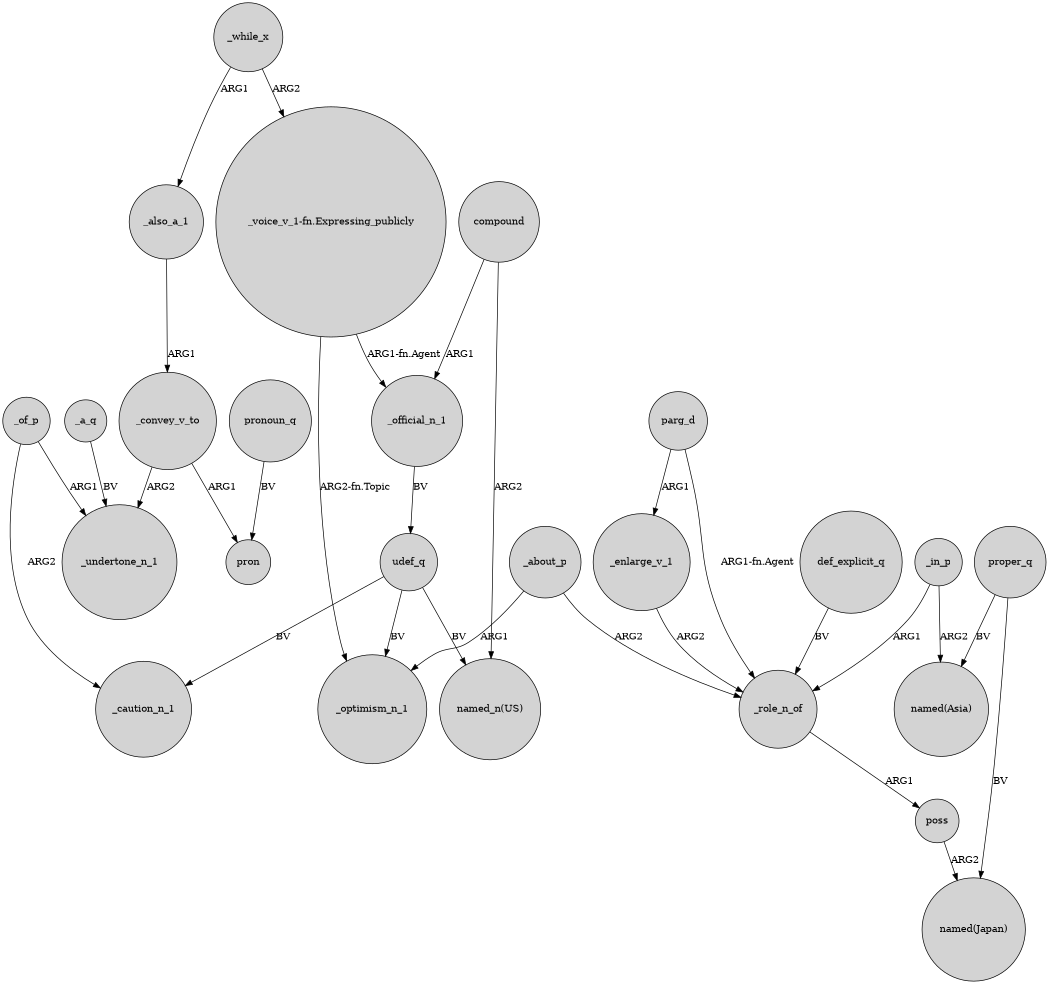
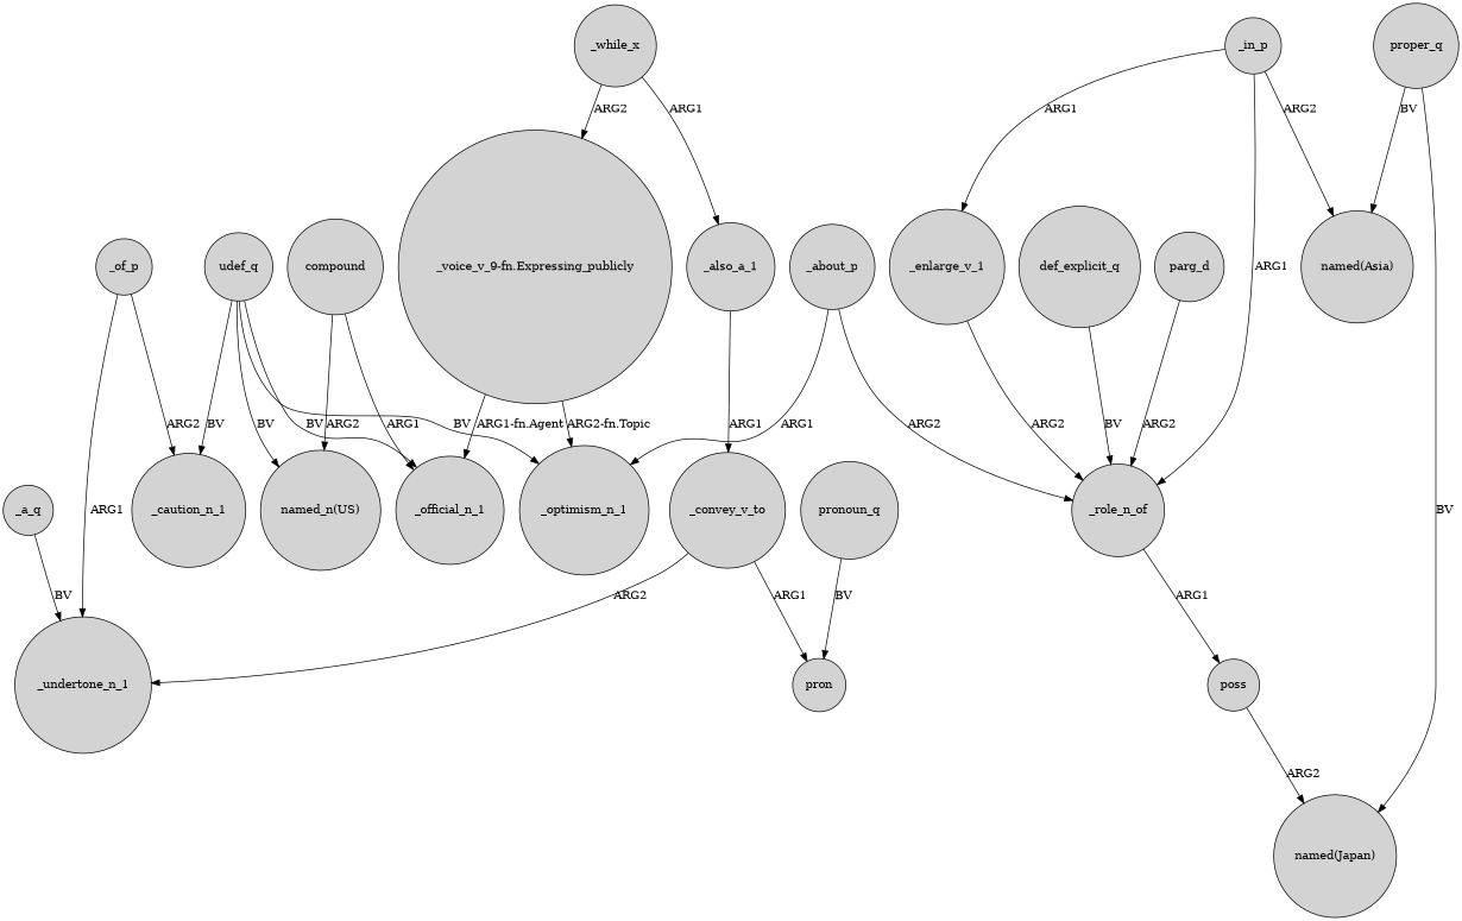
  digraph {
    node [shape=circle style=filled]
    _also_a_1
    _convey_v_to
    _undertone_n_1
    pron
    udef_q
    "named_n(US)"
    _caution_n_1
    _optimism_n_1
    _official_n_1
    parg_d
    _enlarge_v_1
    _role_n_of
    poss
    _of_p
-   "_voice_v_1-fn.Expressing_publicly"
+   "_voice_v_1-fn.Expressing_publicly" [label="_voice_v_9-fn.Expressing_publicly"]
    proper_q
    "named(Japan)"
    "named(Asia)"
    compound
    _while_x
    _in_p
    pronoun_q
    _a_q
    def_explicit_q
    _about_p
    _also_a_1 -> _convey_v_to [label=ARG1]
    _convey_v_to -> _undertone_n_1 [label=ARG2]
    _convey_v_to -> pron [label=ARG1]
    udef_q -> "named_n(US)" [label=BV]
    udef_q -> _caution_n_1 [label=BV]
    udef_q -> _optimism_n_1 [label=BV]
-   _official_n_1 -> udef_q [label=BV]
-   parg_d -> _enlarge_v_1 [label=ARG1]
-   parg_d -> _role_n_of [label="ARG1-fn.Agent"]
+   udef_q -> _official_n_1 [label=BV]
+   _in_p -> _enlarge_v_1 [label=ARG1]
+   parg_d -> _role_n_of [label=ARG2]
    _enlarge_v_1 -> _role_n_of [label=ARG2]
    _role_n_of -> poss [label=ARG1]
    poss -> "named(Japan)" [label=ARG2]
    _of_p -> _undertone_n_1 [label=ARG1]
    _of_p -> _caution_n_1 [label=ARG2]
    "_voice_v_1-fn.Expressing_publicly" -> _optimism_n_1 [label="ARG2-fn.Topic"]
    "_voice_v_1-fn.Expressing_publicly" -> _official_n_1 [label="ARG1-fn.Agent"]
    proper_q -> "named(Japan)" [label=BV]
    proper_q -> "named(Asia)" [label=BV]
    compound -> "named_n(US)" [label=ARG2]
    compound -> _official_n_1 [label=ARG1]
    _while_x -> _also_a_1 [label=ARG1]
    _while_x -> "_voice_v_1-fn.Expressing_publicly" [label=ARG2]
    _in_p -> _role_n_of [label=ARG1]
    _in_p -> "named(Asia)" [label=ARG2]
    pronoun_q -> pron [label=BV]
    _a_q -> _undertone_n_1 [label=BV]
    def_explicit_q -> _role_n_of [label=BV]
    _about_p -> _optimism_n_1 [label=ARG1]
    _about_p -> _role_n_of [label=ARG2]
  }
